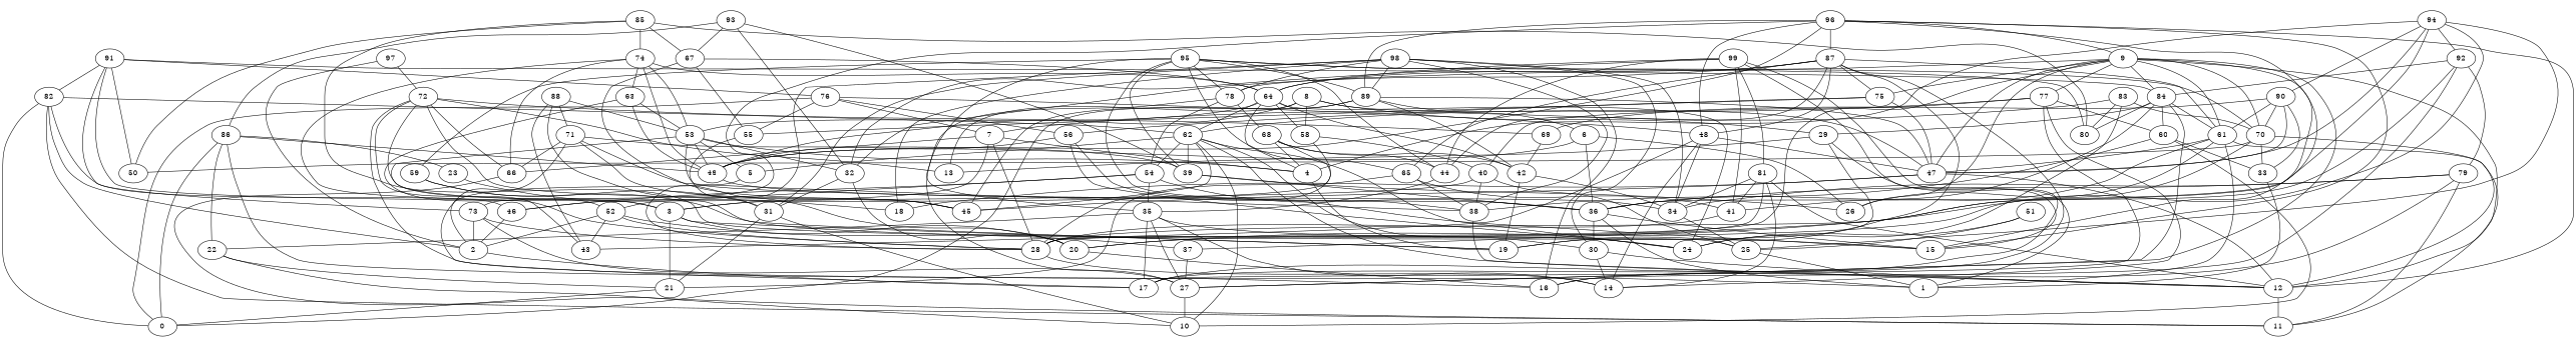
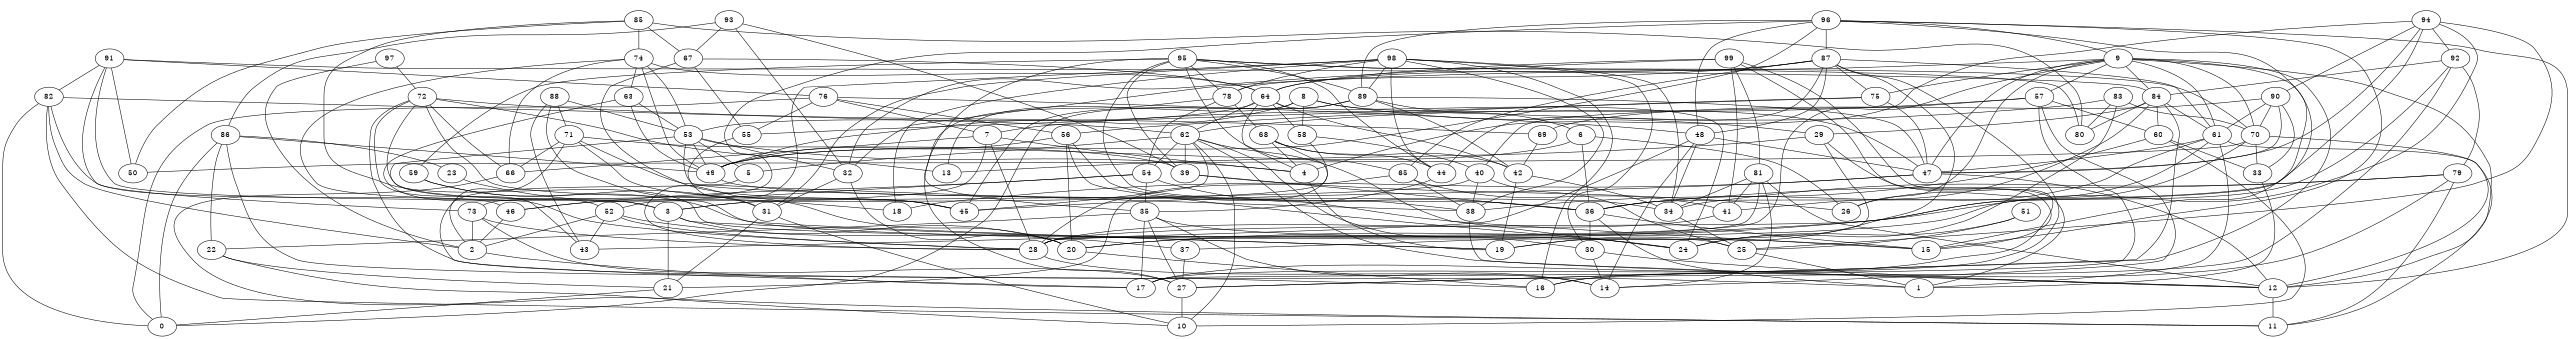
  digraph {
    edge [color=black dir=none]
    29
    19
    17
    13
    99
    15
    81
    41
    64
    44
    32
    1
    28
    12
    34
    14
    73
    2
    27
    10
    40
    3
    25
    38
    21
    20
    5
    39
    36
    26
    30
    11
    85
    74
    67
    50
    80
    53
    66
    49
    63
    45
    55
    4
    42
    62
    58
    24
    31
    59
    89
    0
    47
    6
    88
    71
    43
    9
    84
    78
-   77
+   77 [label=57]
    75
    61
    70
    60
    68
    54
    56
    35
    22
    65
    7
    46
    97
    72
    69
    18
    23
    37
    33
    91
    82
    76
    48
    83
    95
    98
    16
    92
    79
    51
    90
    93
    86
    8
    52
    96
    87
    94
    subgraph sub_1 {
      29
      19
      17
      13
      99
      15
      81
      41
      64
      44
      32
      1
      28
      12
      34
      14
      73
      2
      27
      10
      40
      3
      25
      38
      21
      20
      5
      39
      36
      26
      30
      11
      85
      74
      67
      50
      80
      53
      66
      49
      63
      45
      55
      4
      42
      62
      58
      24
      31
      59
      89
      0
      47
      6
      88
      71
      43
      9
      84
      78
      77
      75
      61
      70
      60
      68
      54
      56
      35
      22
      65
      7
      46
      97
      72
      69
      18
      23
      37
      33
      91
      82
      76
      48
      83
      95
      98
      16
      92
      79
      51
      90
      93
      86
      8
      52
      96
      87
      94
    }
    29 -> 19
    29 -> 17
    29 -> 13
    99 -> 15
    99 -> 81
    99 -> 41
    99 -> 64
-   99 -> 44
+   98 -> 44
    99 -> 32
    99 -> 1
    81 -> 41
    81 -> 28
    81 -> 12
    81 -> 34
    81 -> 14
    41 -> 28
    64 -> 53
    64 -> 4
    64 -> 42
    64 -> 62
    64 -> 58
    64 -> 24
    44 -> 35
    32 -> 20
    32 -> 31
    28 -> 14
    12 -> 11
    34 -> 25
    73 -> 28
    73 -> 2
    73 -> 27
    2 -> 17
    27 -> 10
    40 -> 3
    40 -> 25
    40 -> 38
    3 -> 19
    3 -> 21
    3 -> 20
    25 -> 1
    38 -> 12
    21 -> 0
    20 -> 16
    5 -> 17
    39 -> 36
    39 -> 26
    36 -> 15
    36 -> 1
    36 -> 30
    30 -> 12
    30 -> 14
    85 -> 25
    85 -> 74
    85 -> 67
    85 -> 50
    85 -> 80
    74 -> 64
    74 -> 28
    74 -> 53
    74 -> 66
    74 -> 49
    74 -> 63
    67 -> 64
    67 -> 45
    67 -> 55
    53 -> 32
    53 -> 3
    53 -> 5
    53 -> 36
    53 -> 49
    53 -> 4
    66 -> 11
    49 -> 34
    63 -> 53
    63 -> 49
    63 -> 52
    55 -> 31
    4 -> 19
    42 -> 19
    42 -> 34
    62 -> 12
    62 -> 10
    62 -> 5
    62 -> 39
    62 -> 30
    62 -> 45
    62 -> 24
    62 -> 54
    58 -> 40
    58 -> 3
    31 -> 10
    31 -> 21
    59 -> 19
    59 -> 31
    89 -> 45
    89 -> 42
    89 -> 0
    89 -> 47
    89 -> 6
    47 -> 12
    47 -> 45
    47 -> 18
    6 -> 36
    6 -> 26
    6 -> 49
    88 -> 20
    88 -> 53
    88 -> 71
    88 -> 43
    71 -> 2
    71 -> 38
    71 -> 39
    71 -> 66
    71 -> 45
    9 -> 15
    9 -> 28
    9 -> 12
    9 -> 27
    9 -> 26
    9 -> 47
    9 -> 84
    9 -> 78
    9 -> 77
    9 -> 75
    9 -> 61
    9 -> 70
    84 -> 29
    84 -> 27
    84 -> 36
    84 -> 80
    84 -> 61
    84 -> 60
    78 -> 27
    78 -> 68
    78 -> 54
    77 -> 17
    77 -> 14
    77 -> 40
    77 -> 62
    77 -> 60
    75 -> 55
    75 -> 47
    75 -> 56
    61 -> 41
    61 -> 1
    61 -> 26
    61 -> 11
    61 -> 47
    70 -> 12
    70 -> 50
    70 -> 37
    70 -> 33
    60 -> 10
    60 -> 38
    60 -> 33
    68 -> 44
    68 -> 28
    68 -> 4
    68 -> 42
    54 -> 36
    54 -> 35
    54 -> 46
    54 -> 52
    56 -> 15
+   56 -> 20
    56 -> 49
    56 -> 24
    35 -> 17
    35 -> 14
    35 -> 27
    35 -> 24
    35 -> 22
    22 -> 10
    22 -> 21
    65 -> 41
    65 -> 38
    65 -> 21
    7 -> 28
    7 -> 66
    7 -> 4
    7 -> 46
    46 -> 2
    97 -> 2
    97 -> 72
    72 -> 13
    72 -> 15
    72 -> 1
    72 -> 66
    72 -> 45
    72 -> 43
    72 -> 69
    69 -> 42
    23 -> 18
    37 -> 27
    33 -> 1
    91 -> 73
    91 -> 3
    91 -> 50
    91 -> 84
    91 -> 82
    91 -> 76
    82 -> 2
    82 -> 11
    82 -> 62
    82 -> 0
    82 -> 46
    76 -> 55
    76 -> 0
    76 -> 56
    76 -> 7
    76 -> 48
    48 -> 34
    48 -> 14
    48 -> 47
    48 -> 43
    83 -> 80
    83 -> 24
    83 -> 70
    83 -> 7
    95 -> 44
    95 -> 38
    95 -> 39
    95 -> 80
    95 -> 59
    95 -> 89
    95 -> 78
    95 -> 70
    95 -> 35
    95 -> 65
    98 -> 28
    98 -> 34
    98 -> 38
    98 -> 30
    98 -> 31
    98 -> 89
    98 -> 78
    98 -> 18
    98 -> 16
    92 -> 28
    92 -> 84
    92 -> 16
    92 -> 79
    79 -> 34
    79 -> 36
    79 -> 11
    79 -> 16
    51 -> 25
    51 -> 24
    90 -> 47
    90 -> 61
    90 -> 70
    90 -> 69
    90 -> 33
    93 -> 32
    93 -> 39
    93 -> 67
    93 -> 86
    86 -> 49
    86 -> 0
    86 -> 22
    86 -> 23
    86 -> 16
    8 -> 29
    8 -> 13
    8 -> 49
    8 -> 58
    8 -> 47
    52 -> 28
    52 -> 2
    52 -> 43
    52 -> 37
    96 -> 15
    96 -> 12
    96 -> 73
    96 -> 20
    96 -> 49
    96 -> 89
    96 -> 9
    96 -> 48
    96 -> 87
    87 -> 19
    87 -> 17
    87 -> 64
    87 -> 44
    87 -> 32
    87 -> 75
    87 -> 61
    87 -> 65
    87 -> 48
    94 -> 25
    94 -> 20
    94 -> 36
    94 -> 4
    94 -> 47
    94 -> 92
    94 -> 90
  }
